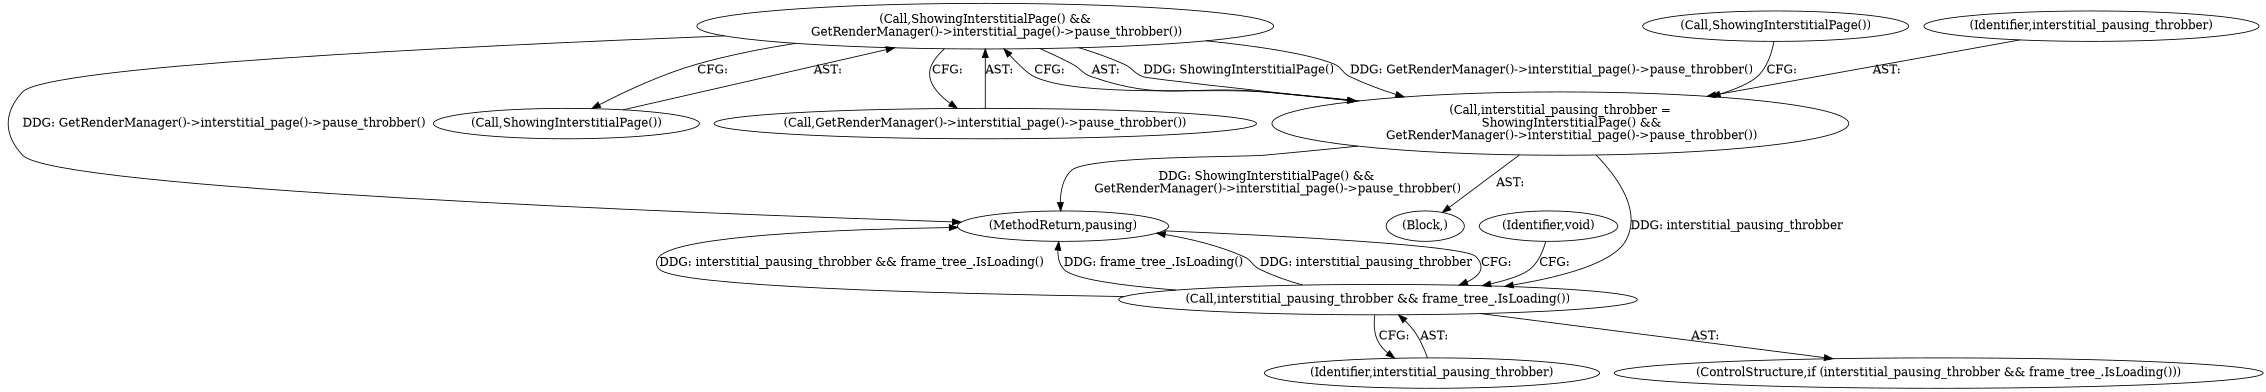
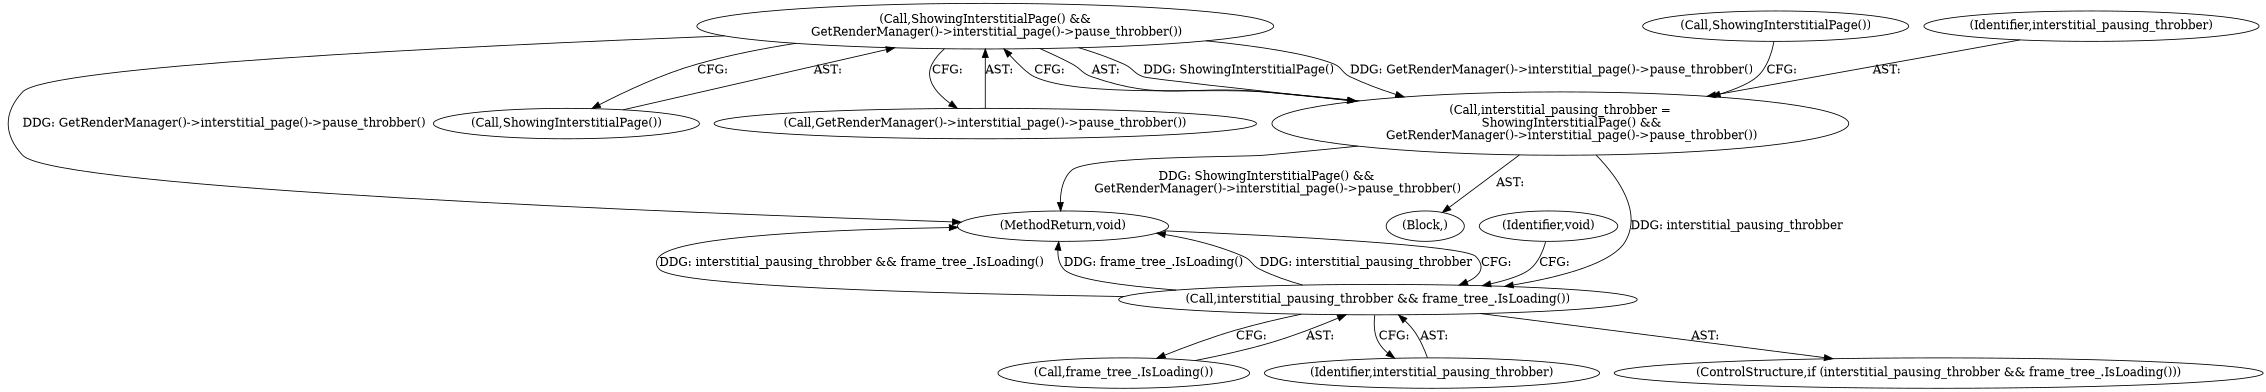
  digraph {
    n1 [label="(Call,ShowingInterstitialPage() &&\n      GetRenderManager()->interstitial_page()->pause_throbber())"]
    n2 [label="(Call,interstitial_pausing_throbber =\n      ShowingInterstitialPage() &&\n      GetRenderManager()->interstitial_page()->pause_throbber())"]
    n3 [label="(Call,ShowingInterstitialPage())"]
    n4 [label="(Call,GetRenderManager()->interstitial_page()->pause_throbber())"]
-   n5 [label="(MethodReturn,pausing)"]
+   n5 [label="(MethodReturn,void)"]
    n6 [label="(Call,interstitial_pausing_throbber && frame_tree_.IsLoading())"]
    n7 [label="(Block,)"]
+   n8 [label="(Call,frame_tree_.IsLoading())"]
    n9 [label="(Identifier,interstitial_pausing_throbber)"]
    n10 [label="(ControlStructure,if (interstitial_pausing_throbber && frame_tree_.IsLoading()))"]
    n11 [label="(Identifier,void)"]
    n12 [label="(Call,ShowingInterstitialPage())"]
    n13 [label="(Identifier,interstitial_pausing_throbber)"]
    n1 -> n2 [label="AST: "]
    n1 -> n2 [label="DDG: ShowingInterstitialPage()"]
    n1 -> n2 [label="DDG: GetRenderManager()->interstitial_page()->pause_throbber()"]
    n1 -> n3 [label="CFG: "]
    n1 -> n4 [label="CFG: "]
    n1 -> n5 [label="DDG: GetRenderManager()->interstitial_page()->pause_throbber()"]
    n2 -> n1 [label="CFG: "]
    n2 -> n5 [label="DDG: ShowingInterstitialPage() &&\n      GetRenderManager()->interstitial_page()->pause_throbber()"]
    n2 -> n6 [label="DDG: interstitial_pausing_throbber"]
    n2 -> n7 [label="AST: "]
    n3 -> n1 [label="AST: "]
    n4 -> n1 [label="AST: "]
    n5 -> n6 [label="CFG: "]
    n6 -> n5 [label="DDG: interstitial_pausing_throbber && frame_tree_.IsLoading()"]
    n6 -> n5 [label="DDG: frame_tree_.IsLoading()"]
    n6 -> n5 [label="DDG: interstitial_pausing_throbber"]
+   n6 -> n8 [label="CFG: "]
    n6 -> n9 [label="CFG: "]
    n6 -> n10 [label="AST: "]
+   n8 -> n6 [label="AST: "]
    n9 -> n6 [label="AST: "]
    n11 -> n6 [label="CFG: "]
    n12 -> n2 [label="CFG: "]
    n13 -> n2 [label="AST: "]
  }
